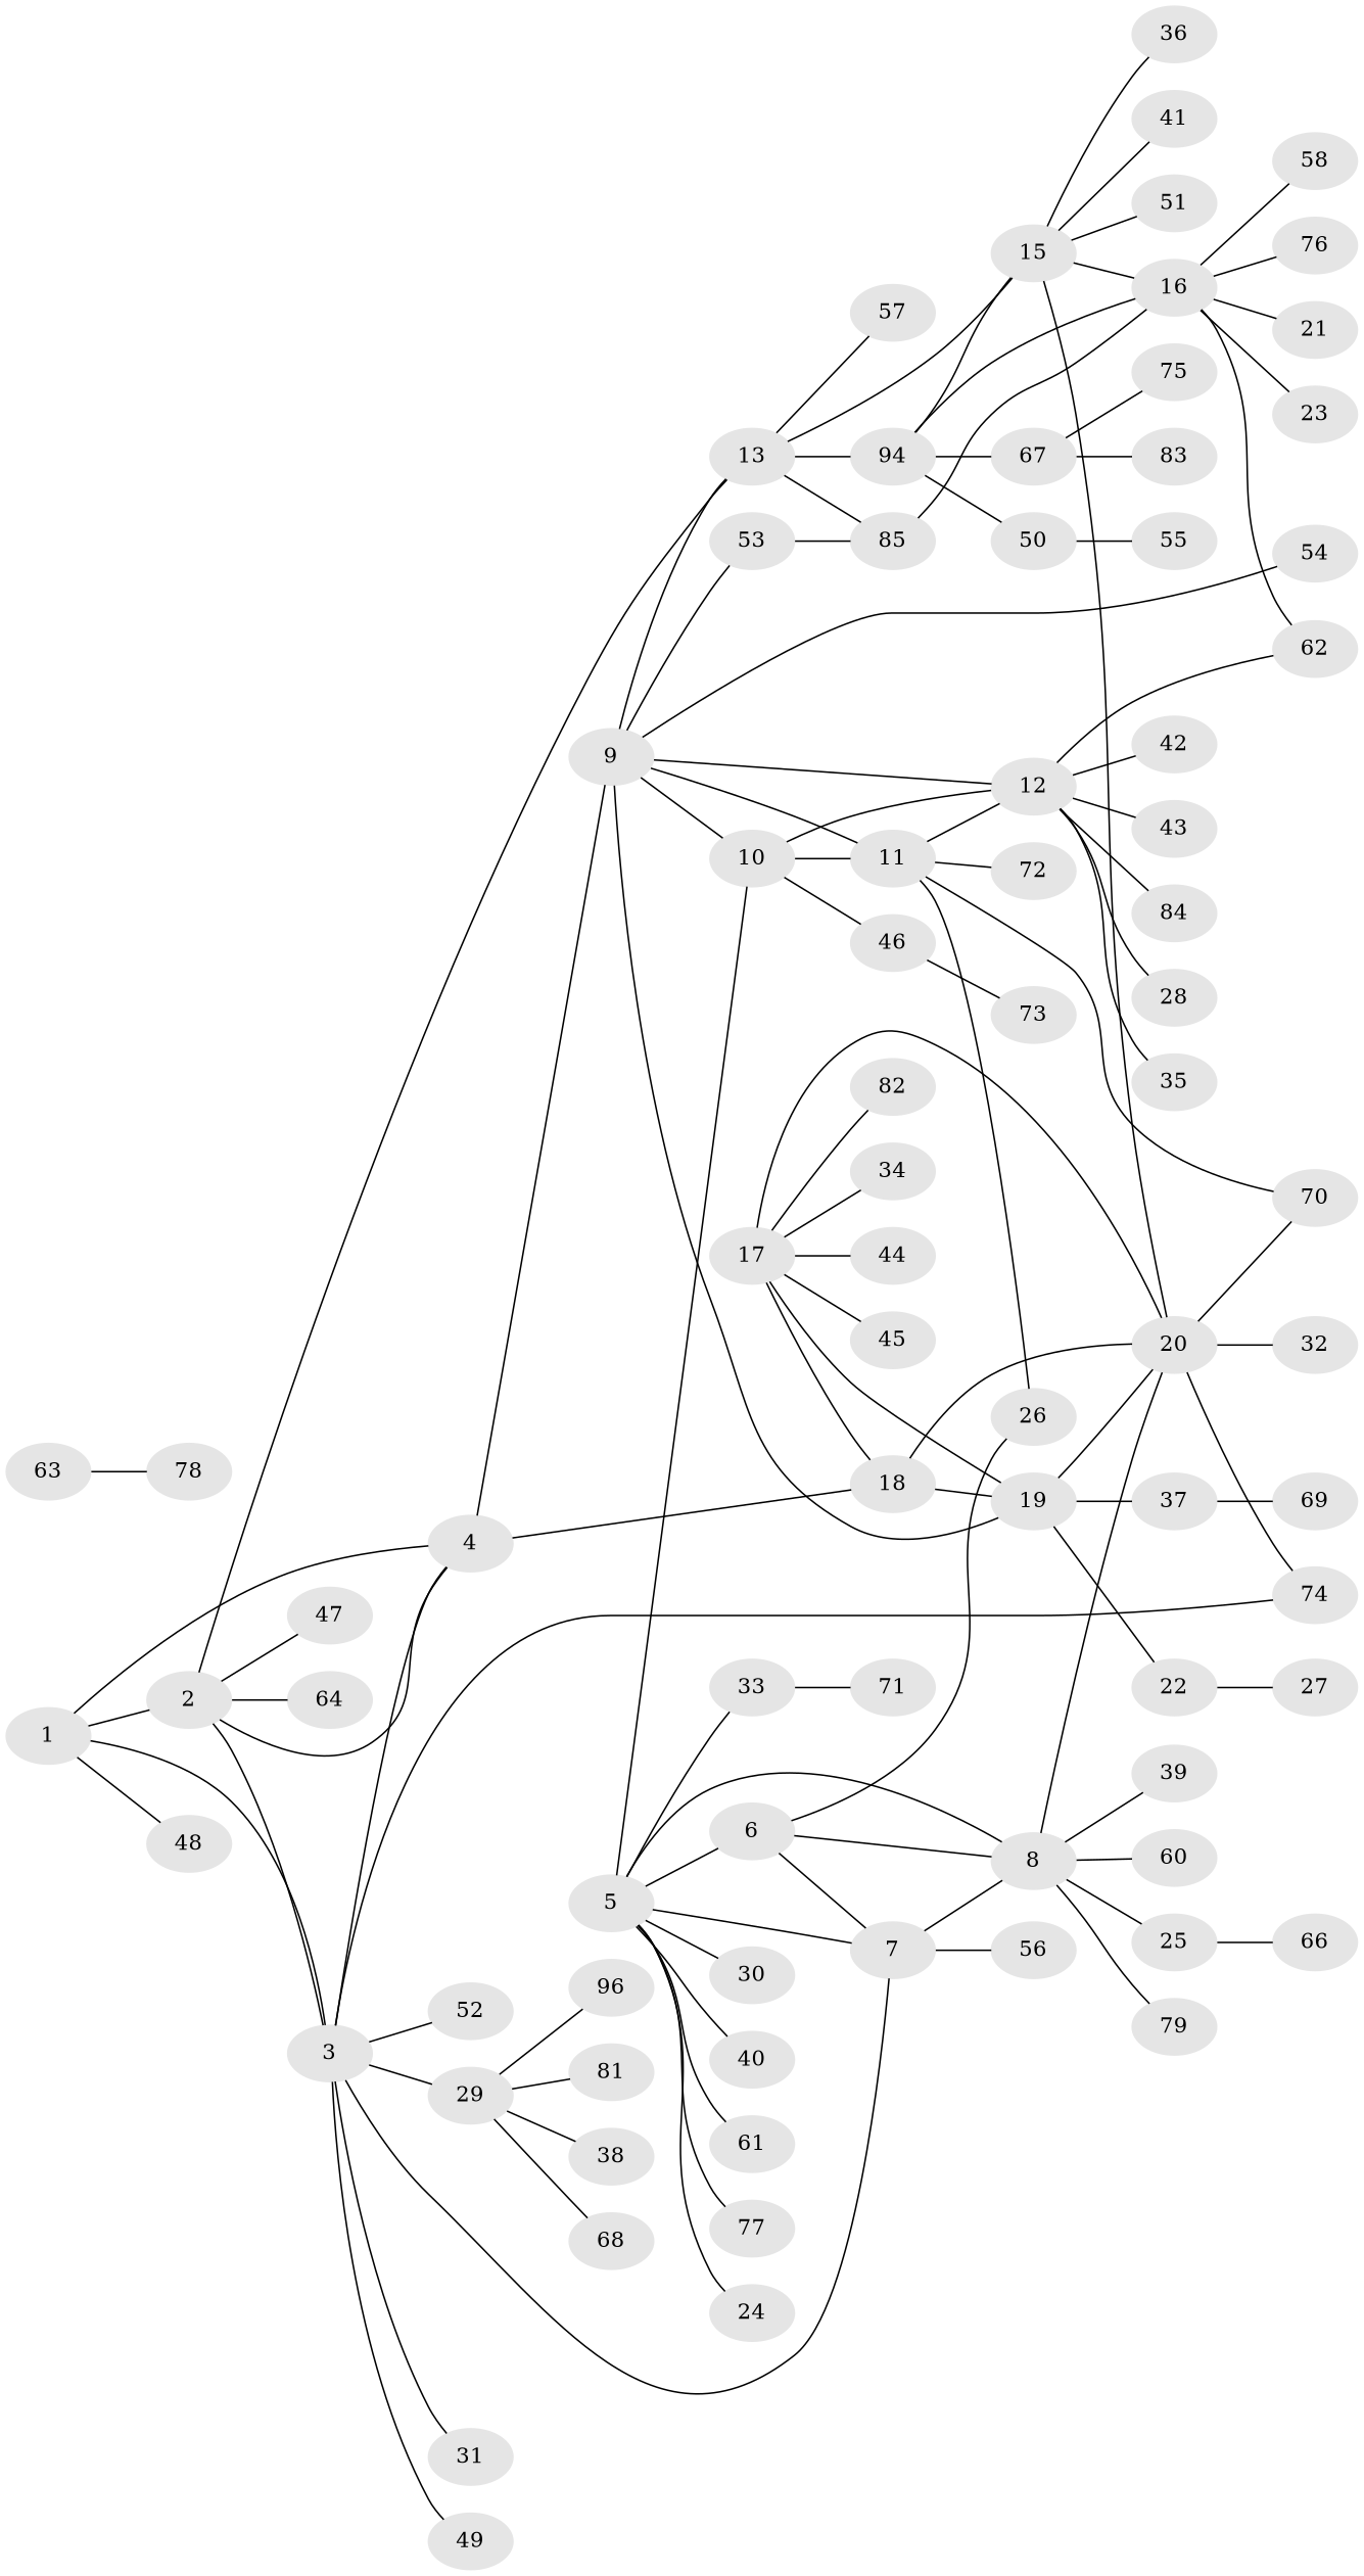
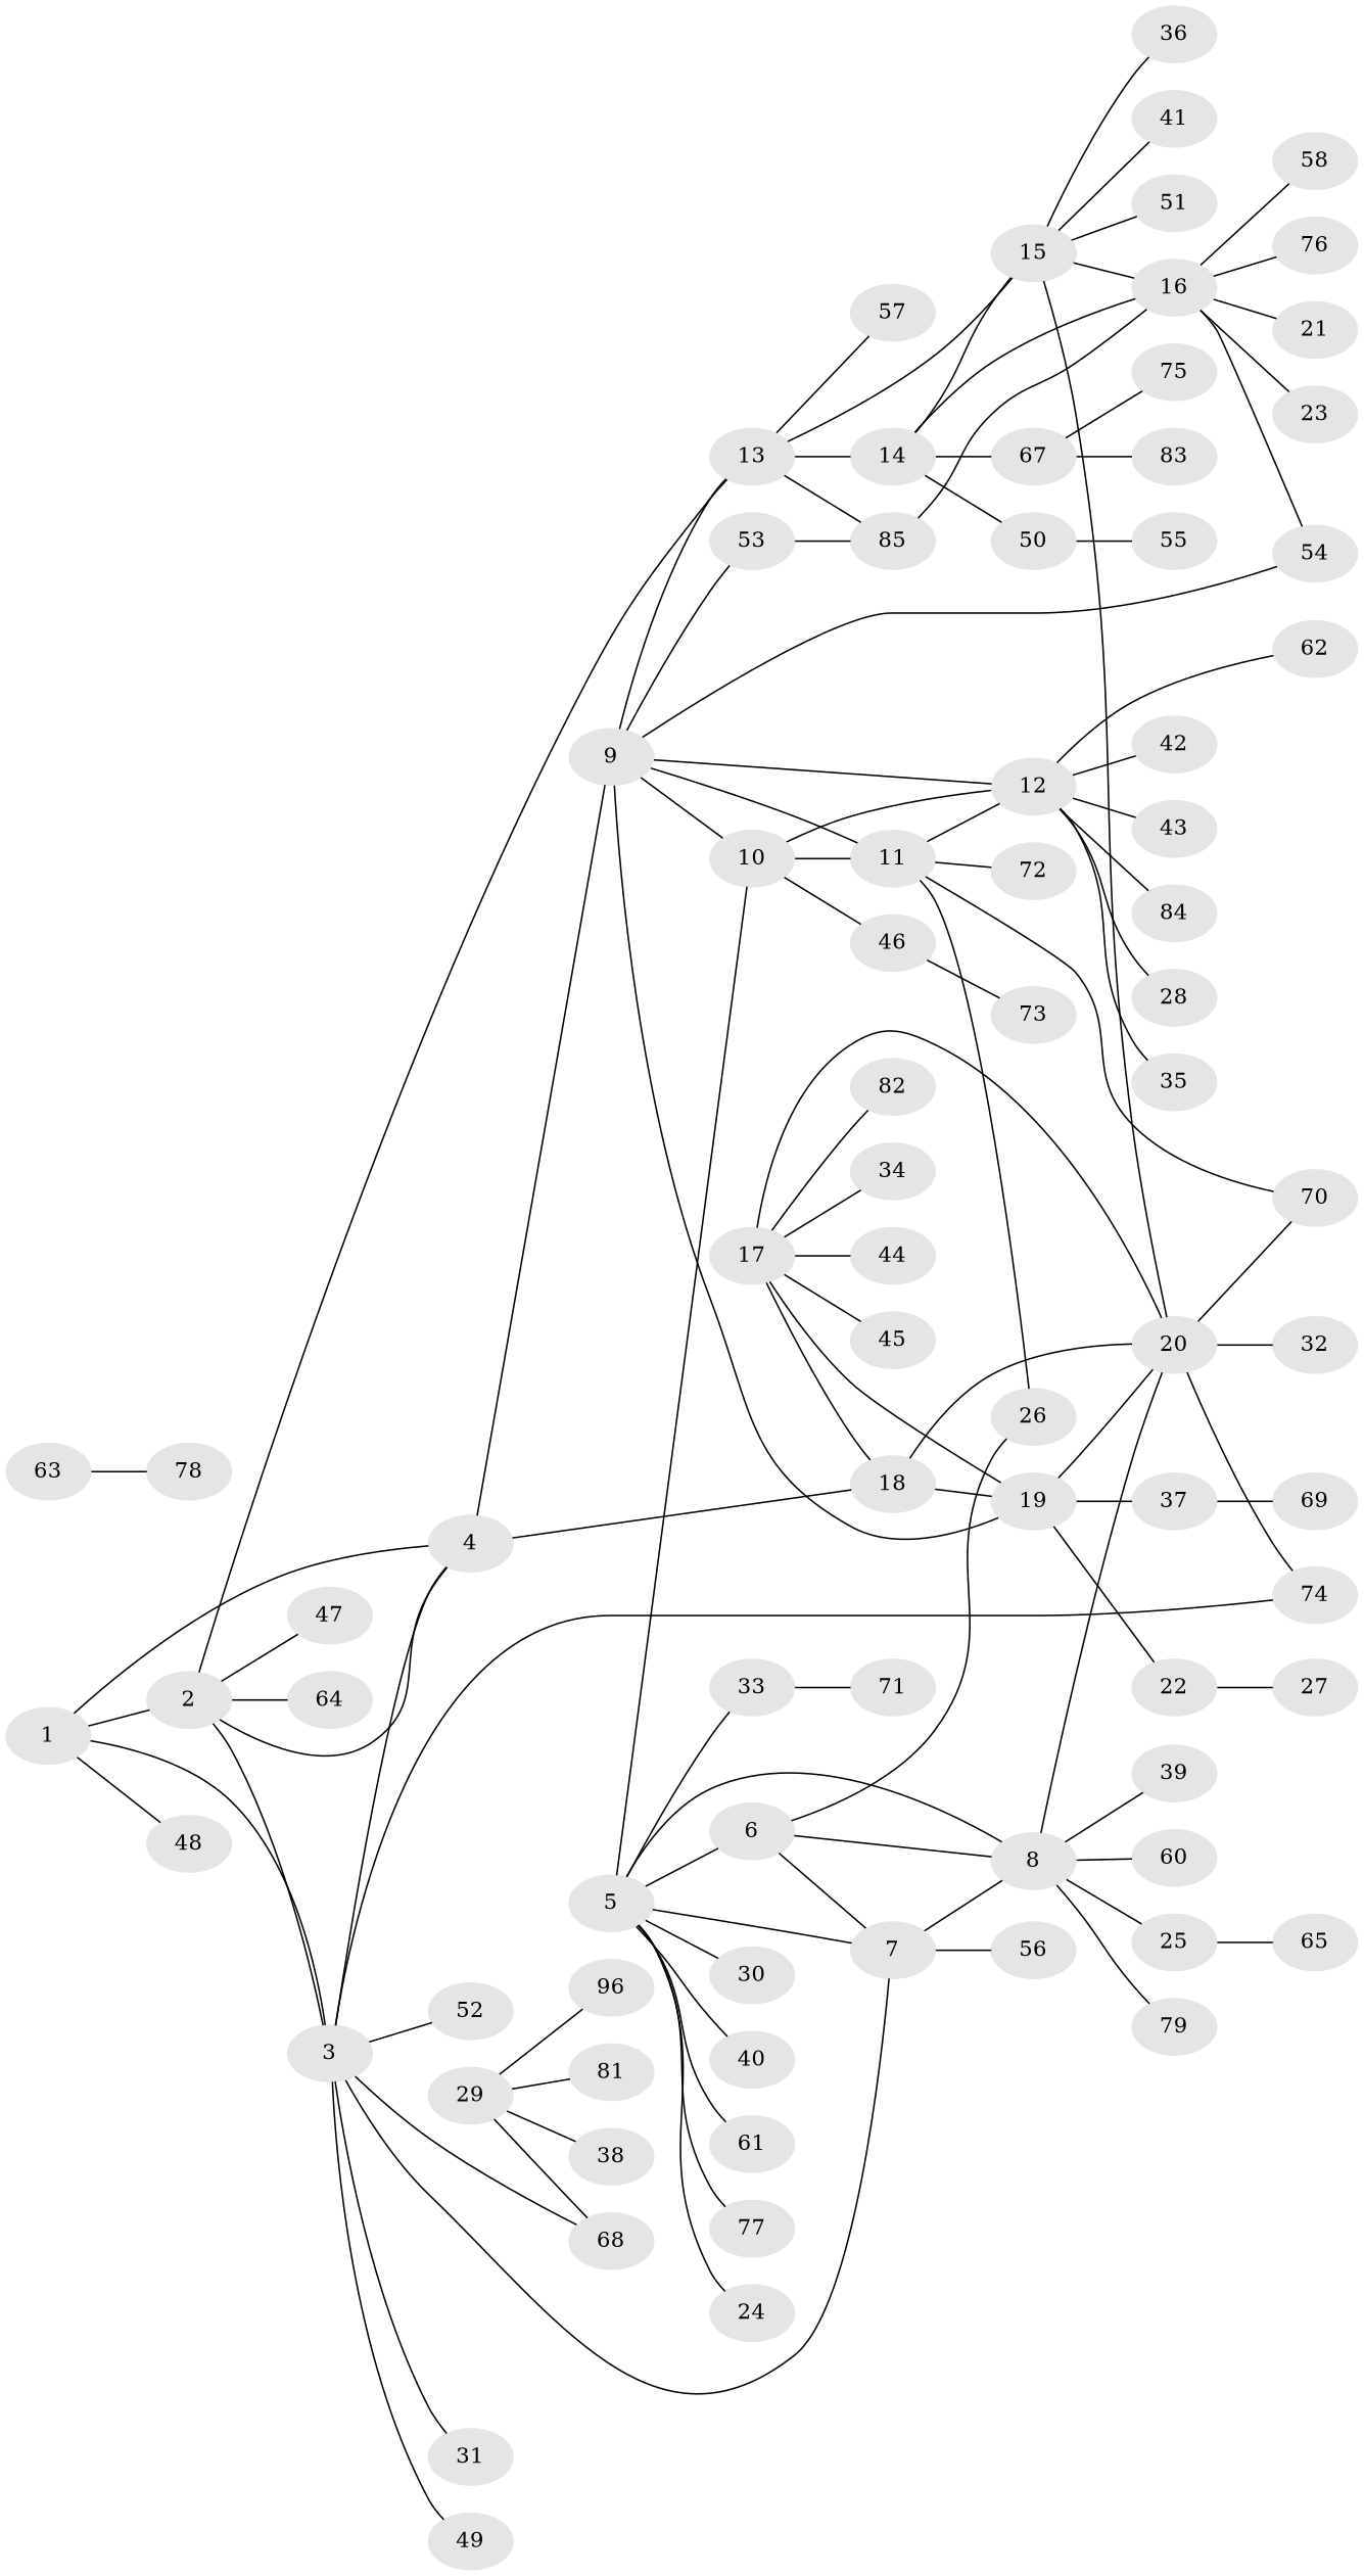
  graph {
    rankdir=LR
    node [color=gray90 style=filled]
    1
    2
    3
    4
    48
    13
    47
    64
    7
    29
    31
    49
    52
    74
    9
    18
-   14 [label=94]
+   14
    15
    57
    85
    8
    56
    38
    n24 [label=96]
    68
    81
    10
    53
    11
    12
    19
    54
    20
    5
    6
    24
    30
    33
    40
    61
    77
    26
    25
    39
    60
    79
    46
    71
    70
    32
-   65 [label=66]
+   65
    72
    28
    35
    42
    43
    62
    84
    22
    37
    73
    63
    78
    16
    50
    67
    36
    41
    51
    21
    23
    58
    76
    55
    75
    83
    17
    34
    44
    45
    82
    27
    69
    1 -- 2
    1 -- 3
    1 -- 4
    1 -- 48
    2 -- 3
    2 -- 4
    2 -- 13
    2 -- 47
    2 -- 64
    3 -- 4
    3 -- 7
-   3 -- 29
+   3 -- 68
    3 -- 31
    3 -- 49
    3 -- 52
    3 -- 74
    4 -- 9
    4 -- 18
    13 -- 14
    13 -- 15
    13 -- 57
    13 -- 85
    7 -- 8
    7 -- 56
    29 -- 38
    29 -- n24
    29 -- 68
    29 -- 81
    9 -- 13
    9 -- 10
    9 -- 53
    9 -- 11
    9 -- 12
    9 -- 19
    9 -- 54
    18 -- 19
    18 -- 20
    14 -- 15
    14 -- 16
    14 -- 50
    14 -- 67
    15 -- 20
    15 -- 16
    15 -- 36
    15 -- 41
    15 -- 51
    85 -- 16
    8 -- 20
    8 -- 25
    8 -- 39
    8 -- 60
    8 -- 79
    10 -- 11
    10 -- 12
    10 -- 46
    53 -- 85
    11 -- 12
    11 -- 26
    11 -- 70
    11 -- 72
    12 -- 28
    12 -- 35
    12 -- 42
    12 -- 43
    12 -- 62
    12 -- 84
    19 -- 20
    19 -- 22
    19 -- 37
    20 -- 74
    20 -- 70
    20 -- 32
    5 -- 7
    5 -- 8
    5 -- 10
    5 -- 6
    5 -- 24
    5 -- 30
    5 -- 33
    5 -- 40
    5 -- 61
    5 -- 77
    6 -- 7
    6 -- 8
    6 -- 26
    33 -- 71
    25 -- 65
    46 -- 73
    22 -- 27
    37 -- 69
    63 -- 78
-   16 -- 62
+   16 -- 54
    16 -- 21
    16 -- 23
    16 -- 58
    16 -- 76
    50 -- 55
    67 -- 75
    67 -- 83
    17 -- 18
    17 -- 19
    17 -- 20
    17 -- 34
    17 -- 44
    17 -- 45
    17 -- 82
  }
